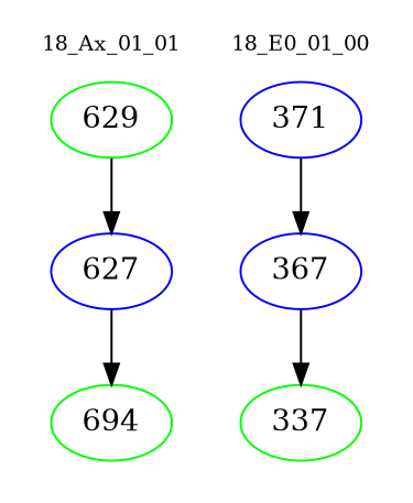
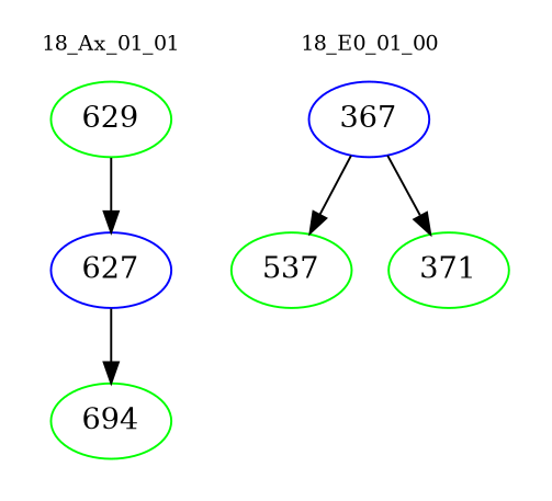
  digraph {
    node [color=green]
    edge [color=black]
    n1 [color=blue label=627]
    n2 [label=629]
    n3 [label=694]
    n4 [color=blue label=367]
-   n5 [label=337]
-   n6 [color=blue label=371]
+   n5 [label=537]
+   n6 [label=371]
    subgraph cluster_1 {
      color=white
      fontsize=10
      label="18_Ax_01_01"
      n1
      n2
      n3
    }
    subgraph cluster_2 {
      color=white
      fontsize=10
      label="18_E0_01_00"
      n4
      n5
      n6
    }
    n1 -> n3
    n2 -> n1
    n4 -> n5
-   n6 -> n4
+   n4 -> n6
  }
